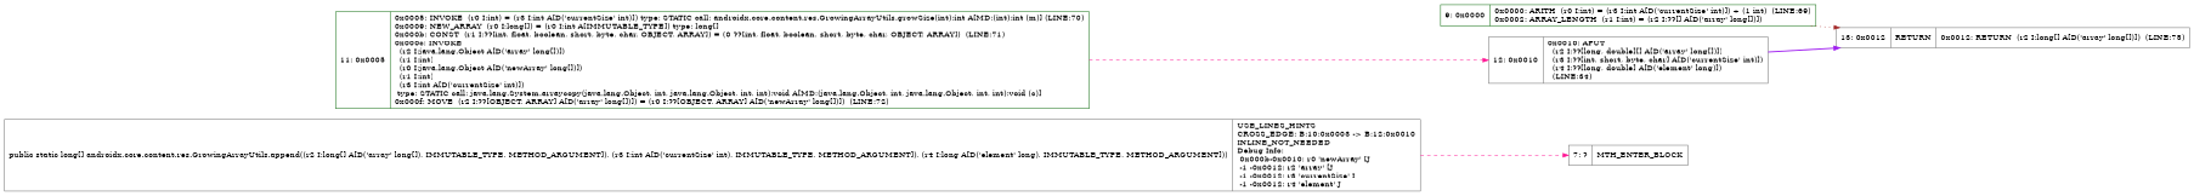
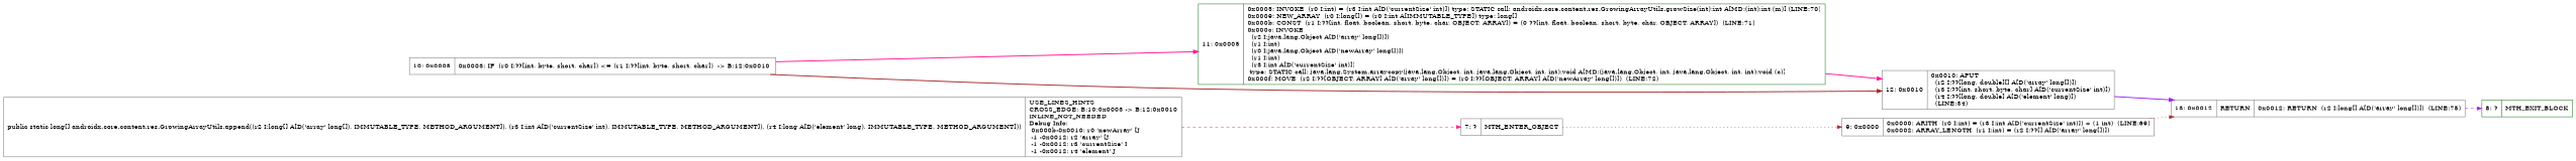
  digraph {
    rankdir=LR
    node [color=gray40 shape=record]
    edge [color=brown style=bold]
-   n1 [label="{7\:\ ?|MTH_ENTER_BLOCK\l}"]
-   n2 [color=darkgreen label="{9\:\ 0x0000|0x0000: ARITH  (r0 I:int) = (r3 I:int A[D('currentSize' int)]) + (1 int)  (LINE:69)\l0x0002: ARRAY_LENGTH  (r1 I:int) = (r2 I:??[] A[D('array' long[])]) \l}"]
+   n1 [label="{7\:\ ?|MTH_ENTER_OBJECT\l}"]
+   n2 [label="{9\:\ 0x0000|0x0000: ARITH  (r0 I:int) = (r3 I:int A[D('currentSize' int)]) + (1 int)  (LINE:69)\l0x0002: ARRAY_LENGTH  (r1 I:int) = (r2 I:??[] A[D('array' long[])]) \l}"]
    n3 [label="{13\:\ 0x0012|RETURN\l|0x0012: RETURN  (r2 I:long[] A[D('array' long[])])  (LINE:75)\l}"]
+   n4 [label="{10\:\ 0x0003|0x0003: IF  (r0 I:??[int, byte, short, char]) \<= (r1 I:??[int, byte, short, char])  \-\> B:12:0x0010 \l}"]
    n5 [color=darkgreen label="{11\:\ 0x0005|0x0005: INVOKE  (r0 I:int) = (r3 I:int A[D('currentSize' int)]) type: STATIC call: androidx.core.content.res.GrowingArrayUtils.growSize(int):int A[MD:(int):int (m)] (LINE:70)\l0x0009: NEW_ARRAY  (r0 I:long[]) = (r0 I:int A[IMMUTABLE_TYPE]) type: long[] \l0x000b: CONST  (r1 I:??[int, float, boolean, short, byte, char, OBJECT, ARRAY]) = (0 ??[int, float, boolean, short, byte, char, OBJECT, ARRAY])  (LINE:71)\l0x000c: INVOKE  \l  (r2 I:java.lang.Object A[D('array' long[])])\l  (r1 I:int)\l  (r0 I:java.lang.Object A[D('newArray' long[])])\l  (r1 I:int)\l  (r3 I:int A[D('currentSize' int)])\l type: STATIC call: java.lang.System.arraycopy(java.lang.Object, int, java.lang.Object, int, int):void A[MD:(java.lang.Object, int, java.lang.Object, int, int):void (c)]\l0x000f: MOVE  (r2 I:??[OBJECT, ARRAY] A[D('array' long[])]) = (r0 I:??[OBJECT, ARRAY] A[D('newArray' long[])])  (LINE:72)\l}"]
    n6 [label="{12\:\ 0x0010|0x0010: APUT  \l  (r2 I:??[long, double][] A[D('array' long[])])\l  (r3 I:??[int, short, byte, char] A[D('currentSize' int)])\l  (r4 I:??[long, double] A[D('element' long)])\l  (LINE:34)\l}"]
+   n7 [color=darkgreen label="{8\:\ ?|MTH_EXIT_BLOCK\l}"]
    n8 [label="{public static long[] androidx.core.content.res.GrowingArrayUtils.append((r2 I:long[] A[D('array' long[]), IMMUTABLE_TYPE, METHOD_ARGUMENT]), (r3 I:int A[D('currentSize' int), IMMUTABLE_TYPE, METHOD_ARGUMENT]), (r4 I:long A[D('element' long), IMMUTABLE_TYPE, METHOD_ARGUMENT]))  | USE_LINES_HINTS\lCROSS_EDGE: B:10:0x0003 \-\> B:12:0x0010\lINLINE_NOT_NEEDED\lDebug Info:\l  0x000b\-0x0010: r0 'newArray' [J\l  \-1 \-0x0012: r2 'array' [J\l  \-1 \-0x0012: r3 'currentSize' I\l  \-1 \-0x0012: r4 'element' J\l}"]
+   n1 -> n2 [style=dotted]
    n2 -> n3 [style=dotted]
-   n5 -> n6 [color=deeppink style=dashed]
+   n3 -> n7 [color=purple style=dashed]
+   n4 -> n5 [color=deeppink]
+   n4 -> n6
+   n5 -> n6 [color=deeppink]
    n6 -> n3 [color=purple]
    n8 -> n1 [color=deeppink style=dashed]
  }
